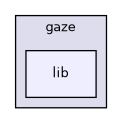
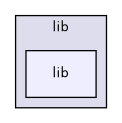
  digraph {
    compound=true
    n1 [fillcolor="#eeeeff" fontname=Helvetica fontsize=10 label=lib pencolor=black shape=box style=filled]
    subgraph cluster_1 {
      bgcolor="#ddddee"
      fontname=Helvetica
      fontsize=10
-     label=gaze
+     label=lib
      pencolor=black
      n1
    }
  }
